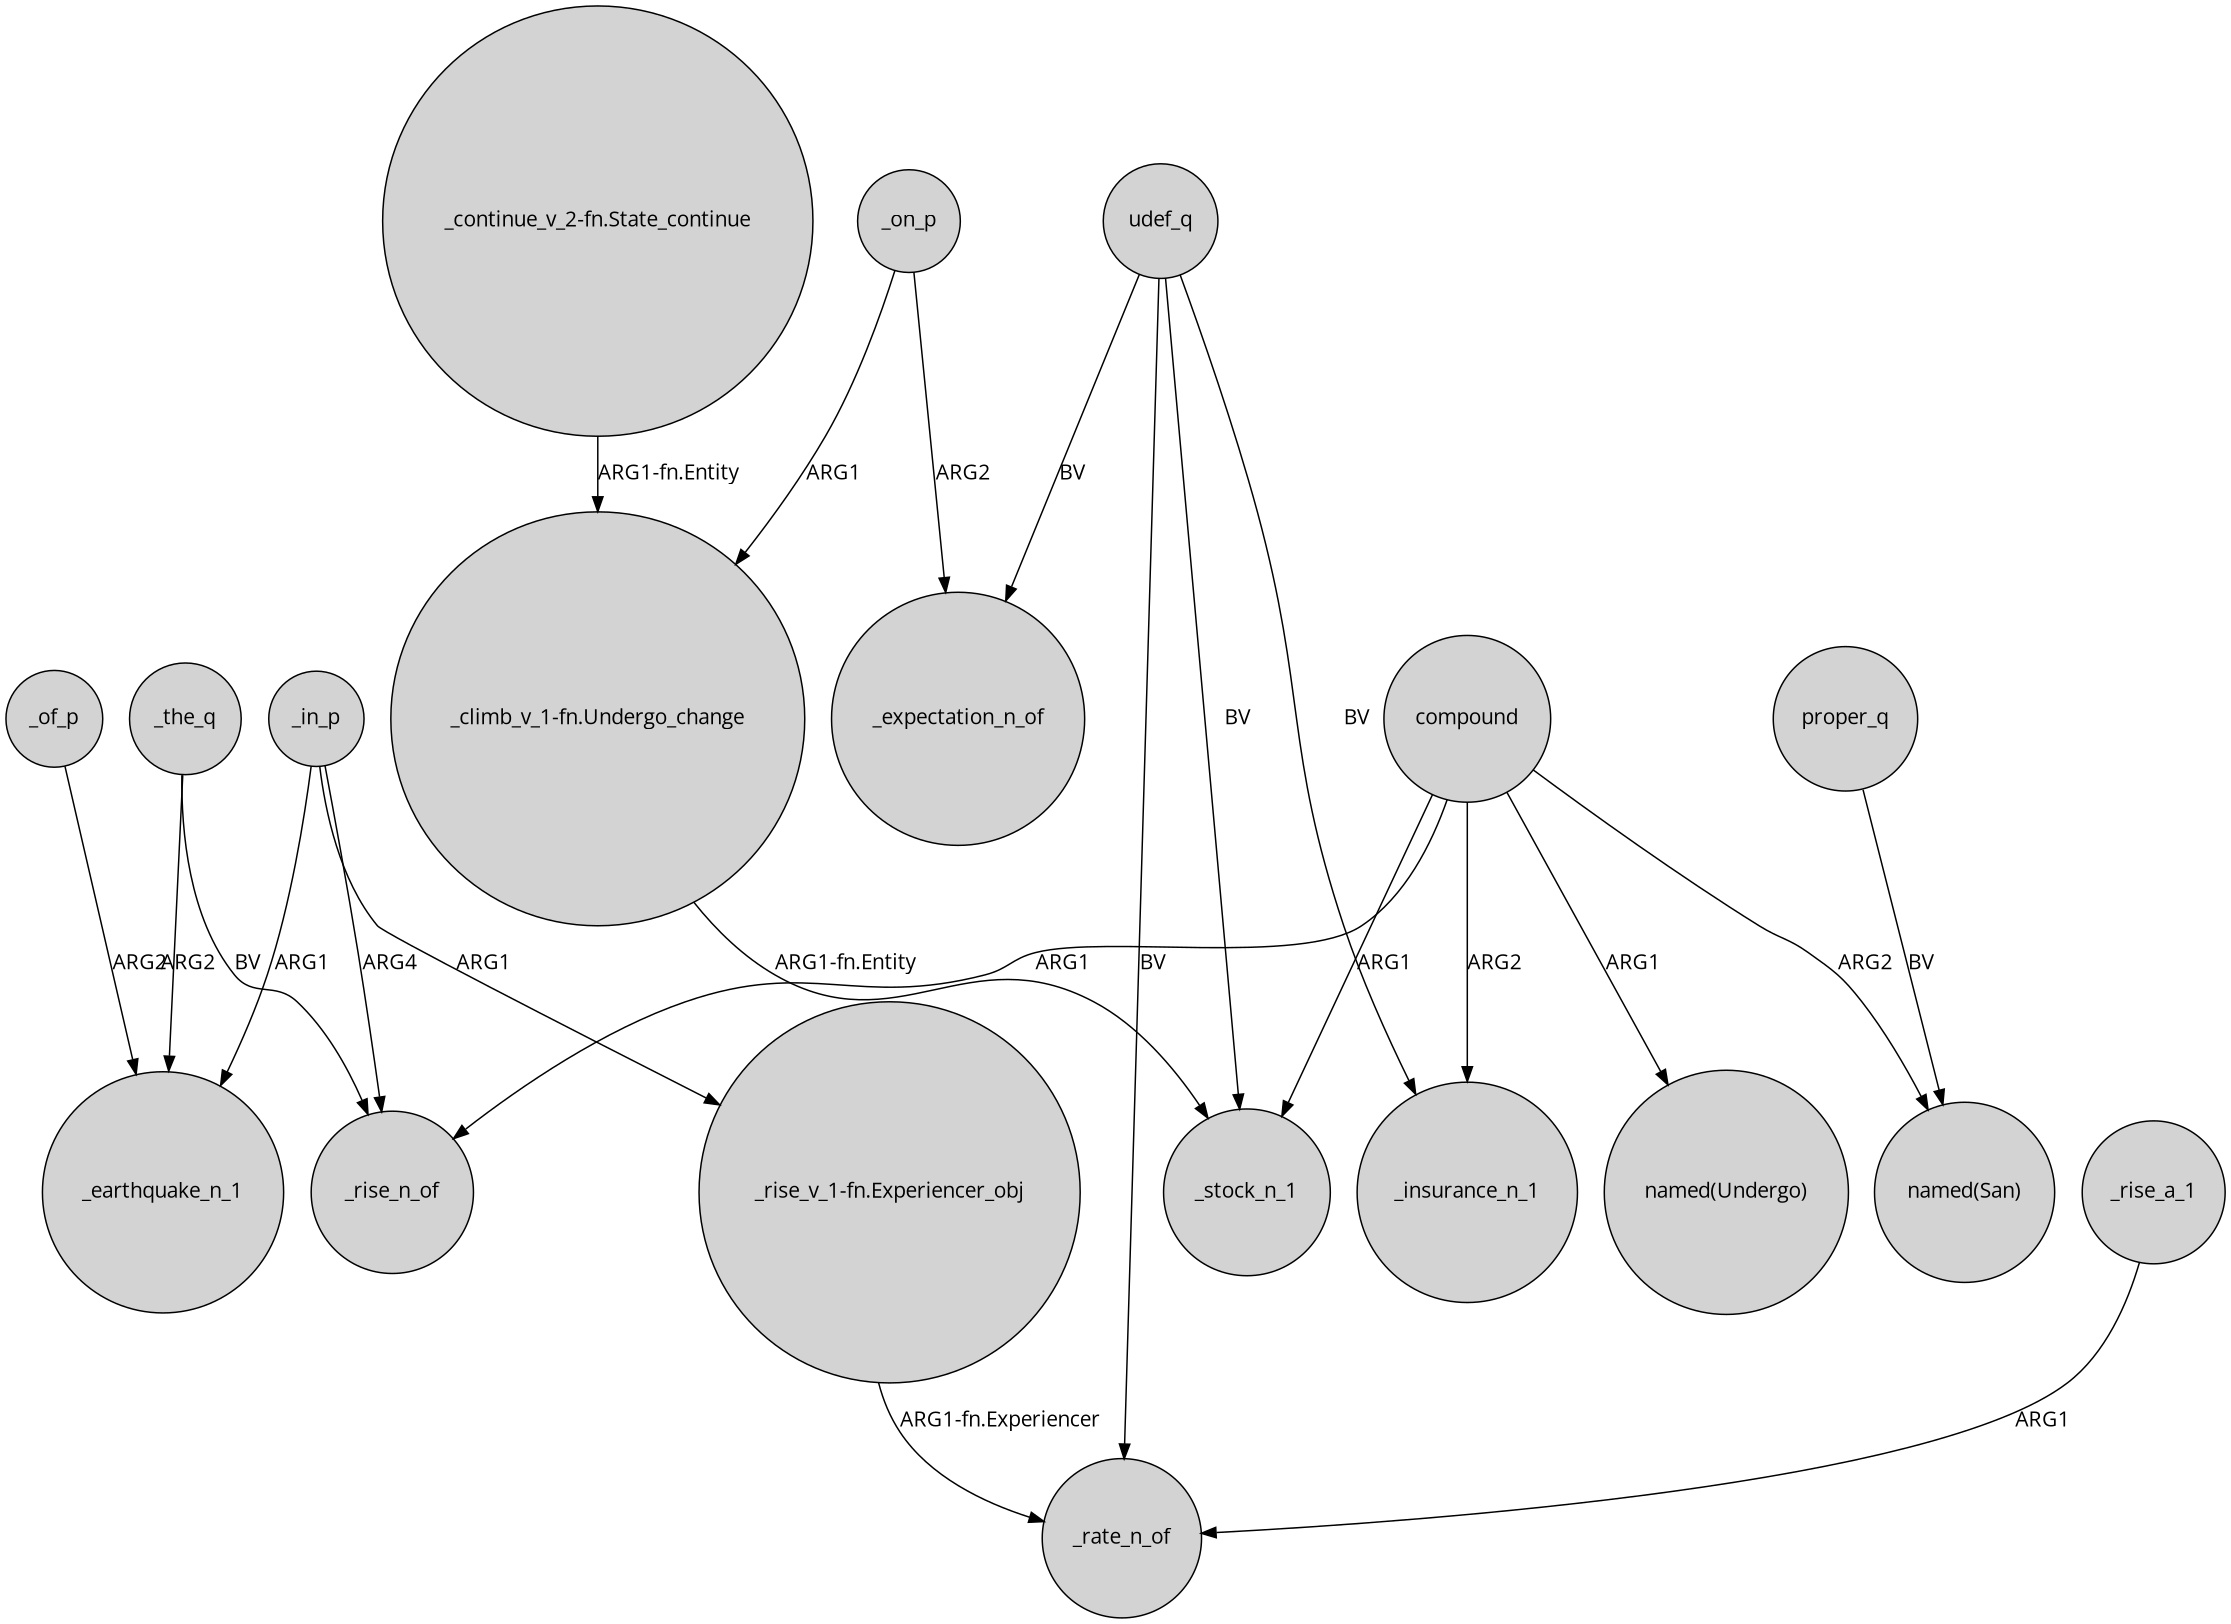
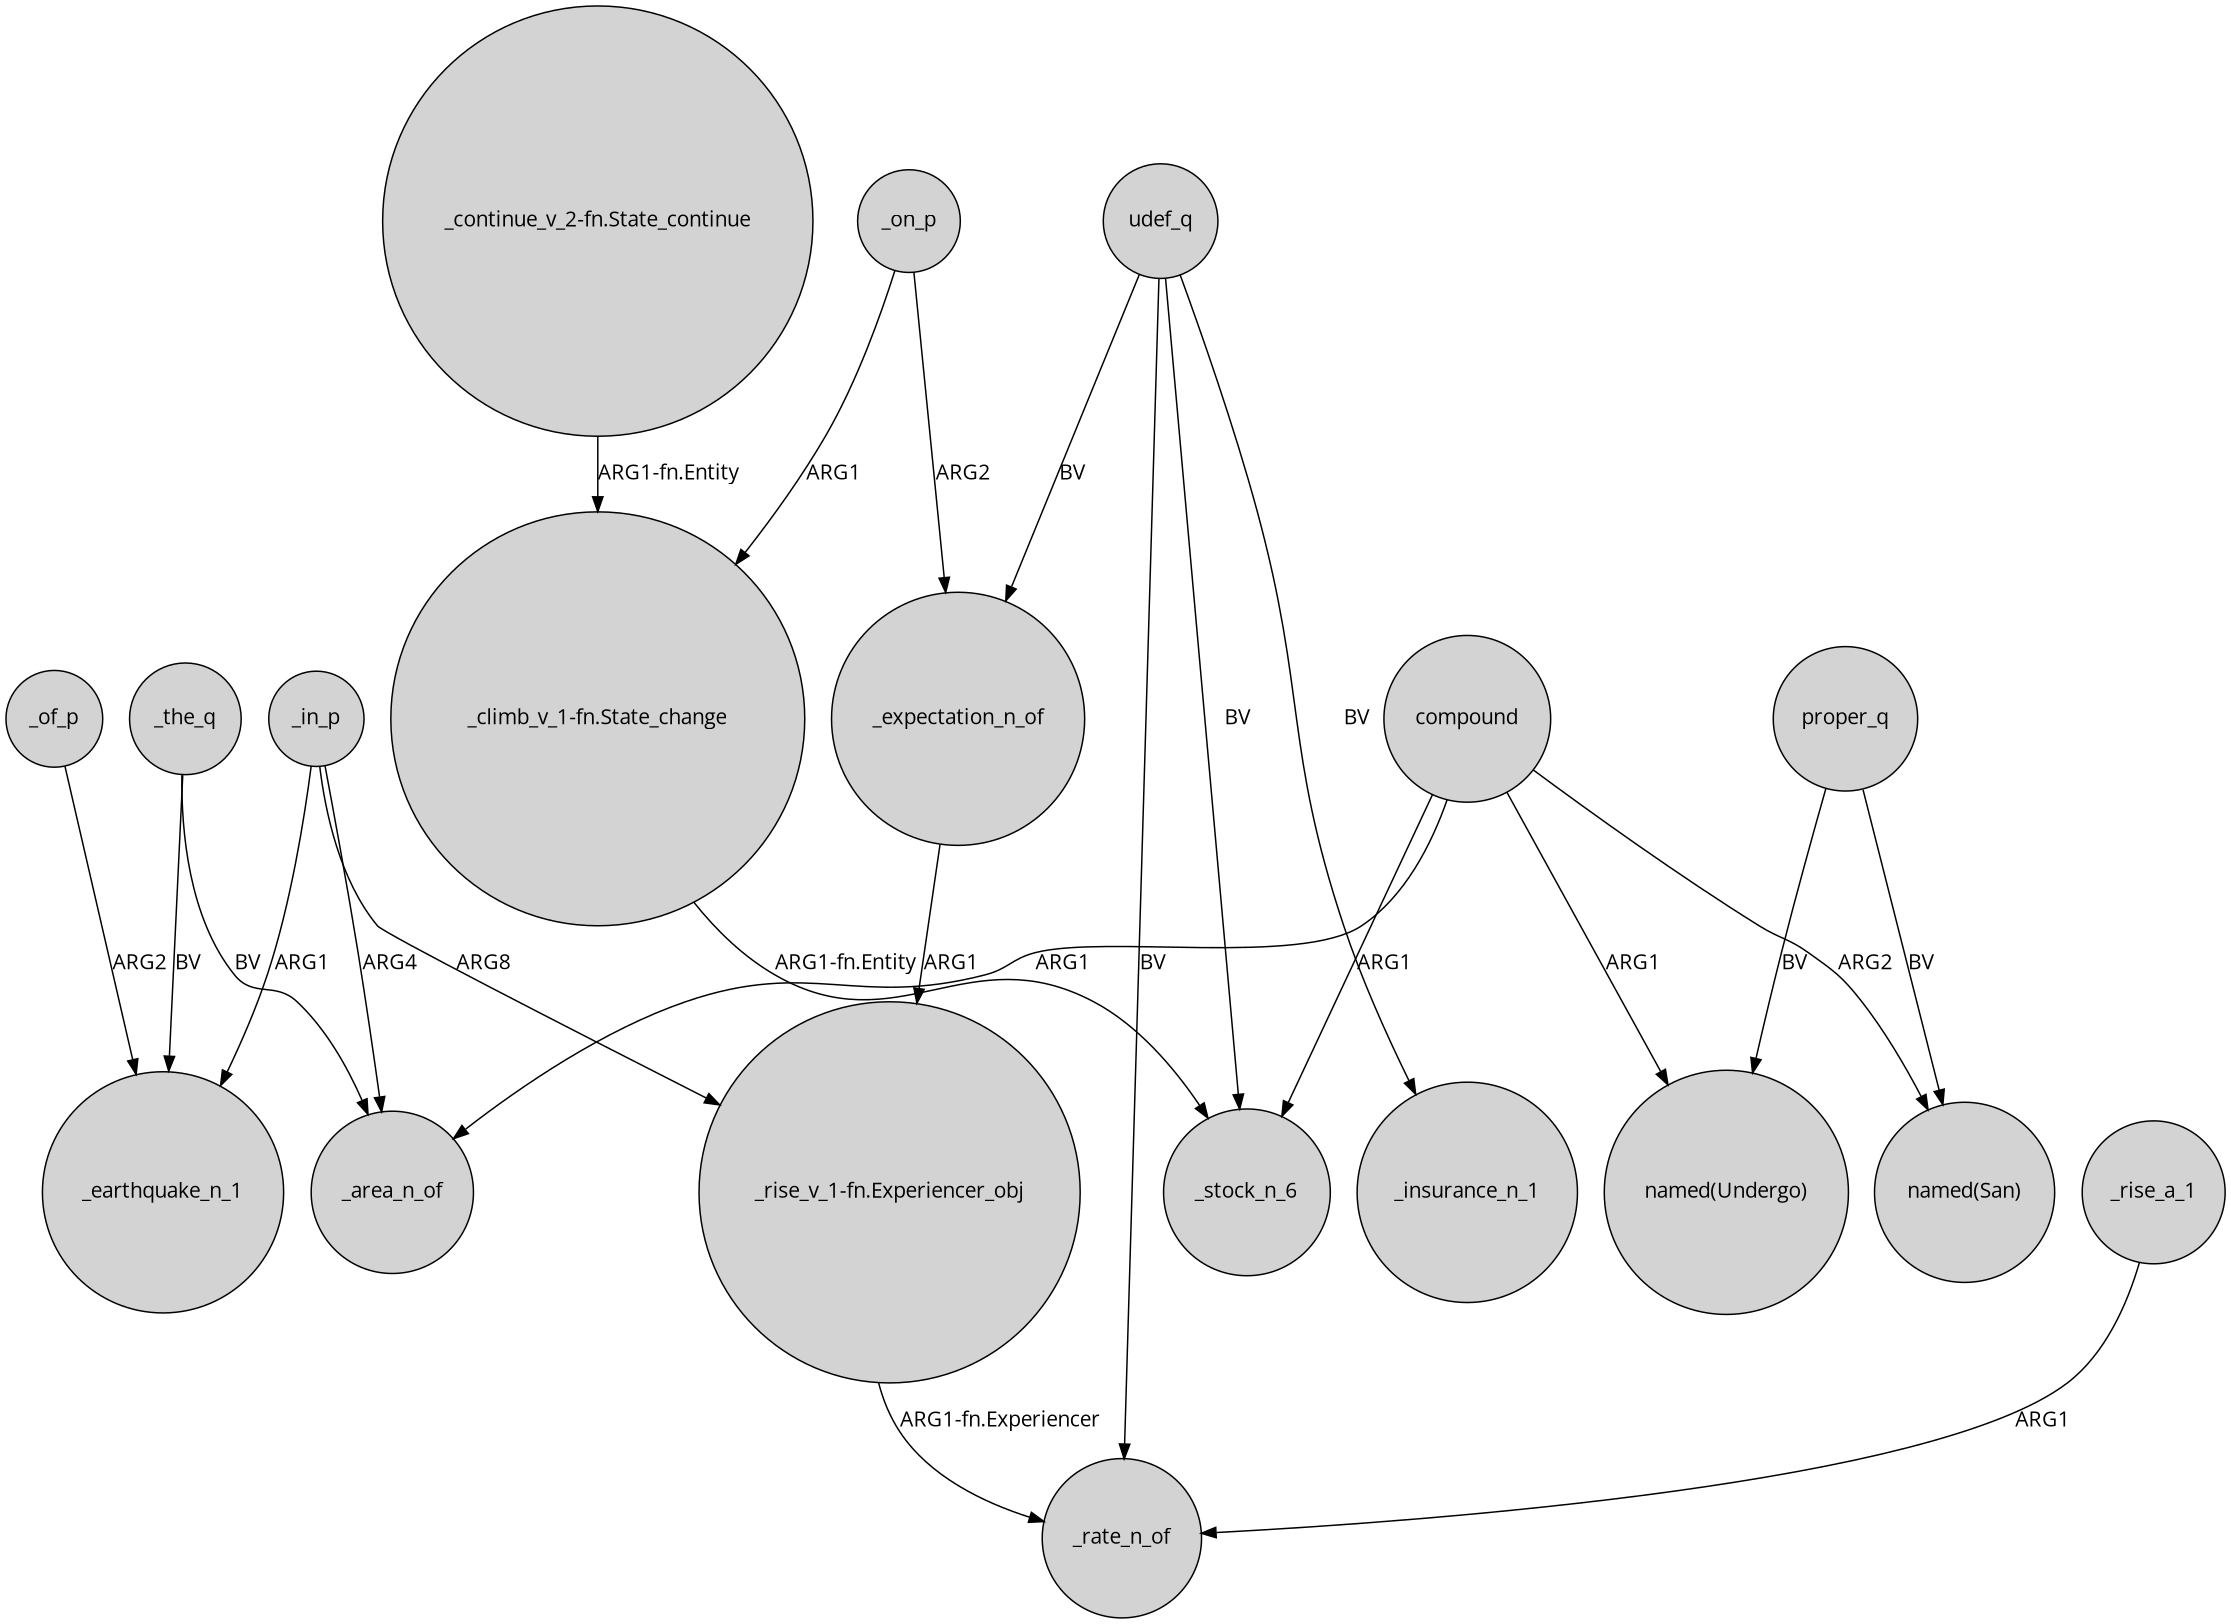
  digraph {
    fontname="Open Sans"
    node [fontname="Open Sans" shape=circle style=filled]
    edge [fontname="Open Sans"]
    _in_p
    "_rise_v_1-fn.Experiencer_obj"
-   _area_n_of [label=_rise_n_of]
+   _area_n_of
    _earthquake_n_1
    _rate_n_of
    udef_q
    _insurance_n_1
    _expectation_n_of
-   _stock_n_1
+   _stock_n_1 [label=_stock_n_6]
    _the_q
    "_continue_v_2-fn.State_continue"
-   "_climb_v_1-fn.Undergo_change"
+   "_climb_v_1-fn.Undergo_change" [label="_climb_v_1-fn.State_change"]
    _on_p
    _of_p
    compound
    n16 [label="named(Undergo)"]
    "named(San)"
    n18 [label=_rise_a_1]
    proper_q
-   _in_p -> "_rise_v_1-fn.Experiencer_obj" [label=ARG1]
+   _in_p -> "_rise_v_1-fn.Experiencer_obj" [label=ARG8]
    _in_p -> _area_n_of [label=ARG4]
    _in_p -> _earthquake_n_1 [label=ARG1]
    "_rise_v_1-fn.Experiencer_obj" -> _rate_n_of [label="ARG1-fn.Experiencer"]
    udef_q -> _rate_n_of [label=BV]
    udef_q -> _insurance_n_1 [label=BV]
    udef_q -> _expectation_n_of [label=BV]
    udef_q -> _stock_n_1 [label=BV]
+   _expectation_n_of -> "_rise_v_1-fn.Experiencer_obj" [label=ARG1]
    _the_q -> _area_n_of [label=BV]
-   _the_q -> _earthquake_n_1 [label=ARG2]
+   _the_q -> _earthquake_n_1 [label=BV]
    "_continue_v_2-fn.State_continue" -> "_climb_v_1-fn.Undergo_change" [label="ARG1-fn.Entity"]
    "_climb_v_1-fn.Undergo_change" -> _stock_n_1 [label="ARG1-fn.Entity"]
    _on_p -> _expectation_n_of [label=ARG2]
    _on_p -> "_climb_v_1-fn.Undergo_change" [label=ARG1]
    _of_p -> _earthquake_n_1 [label=ARG2]
    compound -> _area_n_of [label=ARG1]
-   compound -> _insurance_n_1 [label=ARG2]
    compound -> _stock_n_1 [label=ARG1]
    compound -> n16 [label=ARG1]
    compound -> "named(San)" [label=ARG2]
    n18 -> _rate_n_of [label=ARG1]
+   proper_q -> n16 [label=BV]
    proper_q -> "named(San)" [label=BV]
  }
